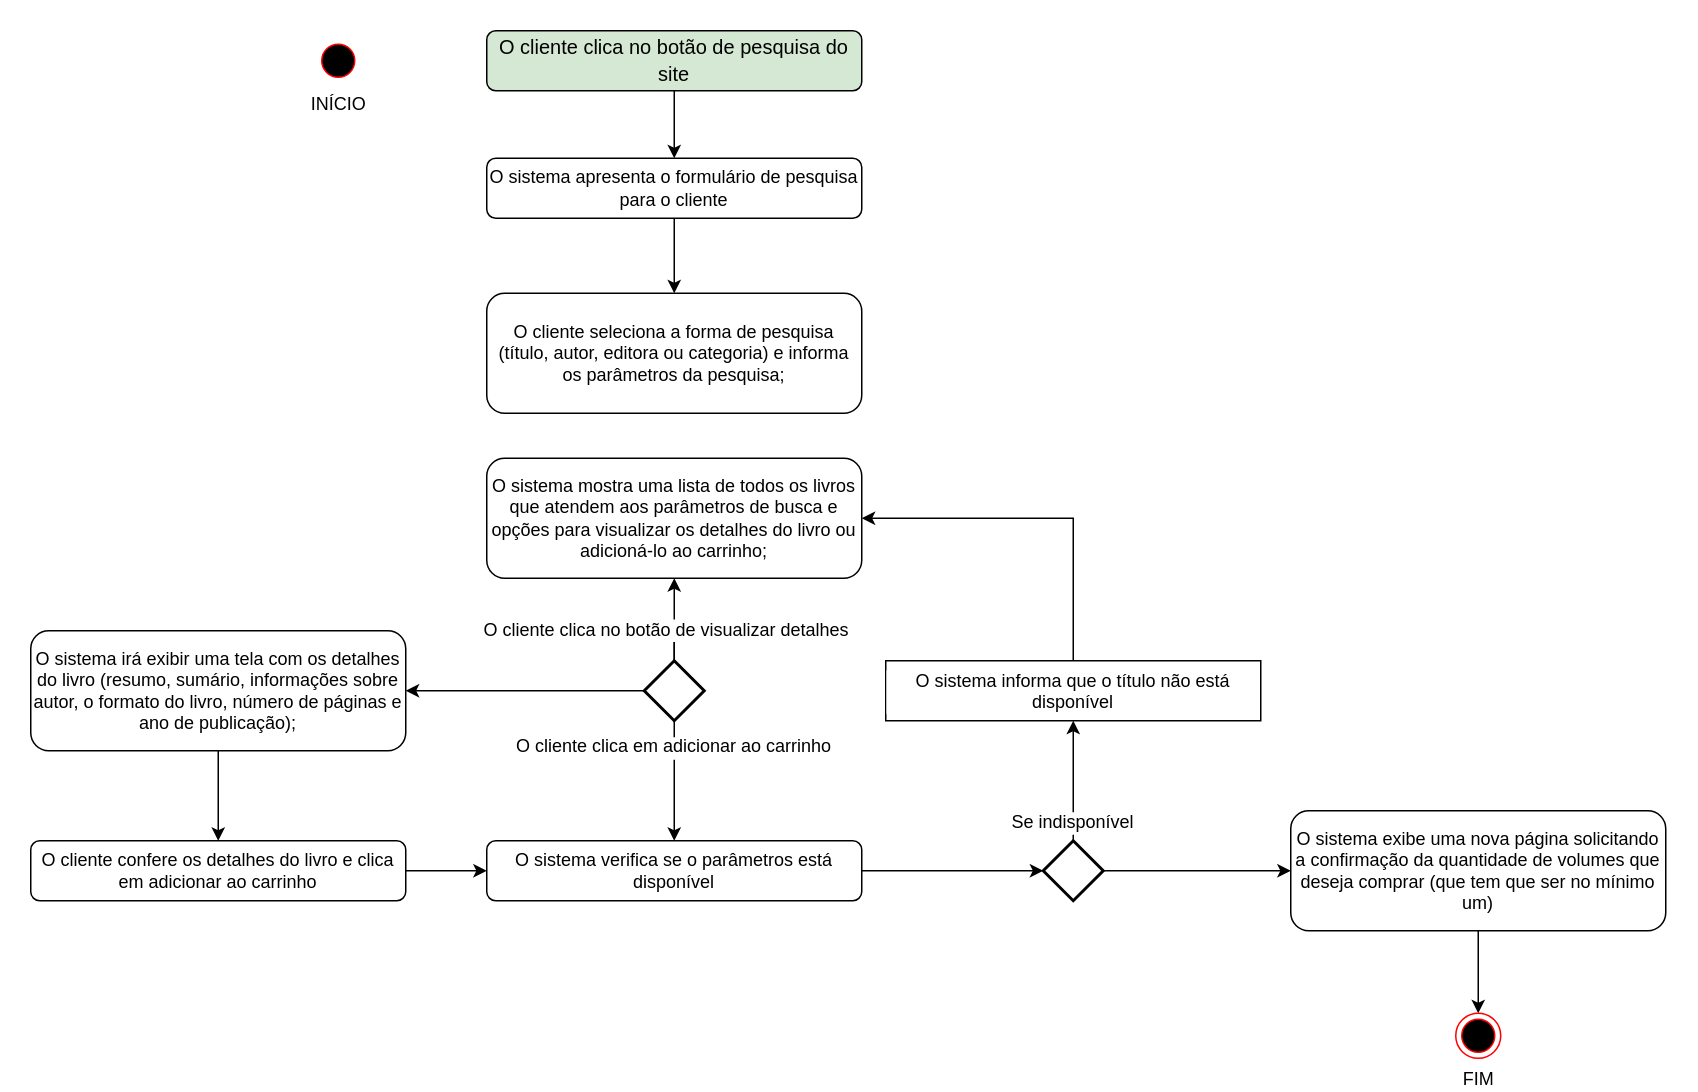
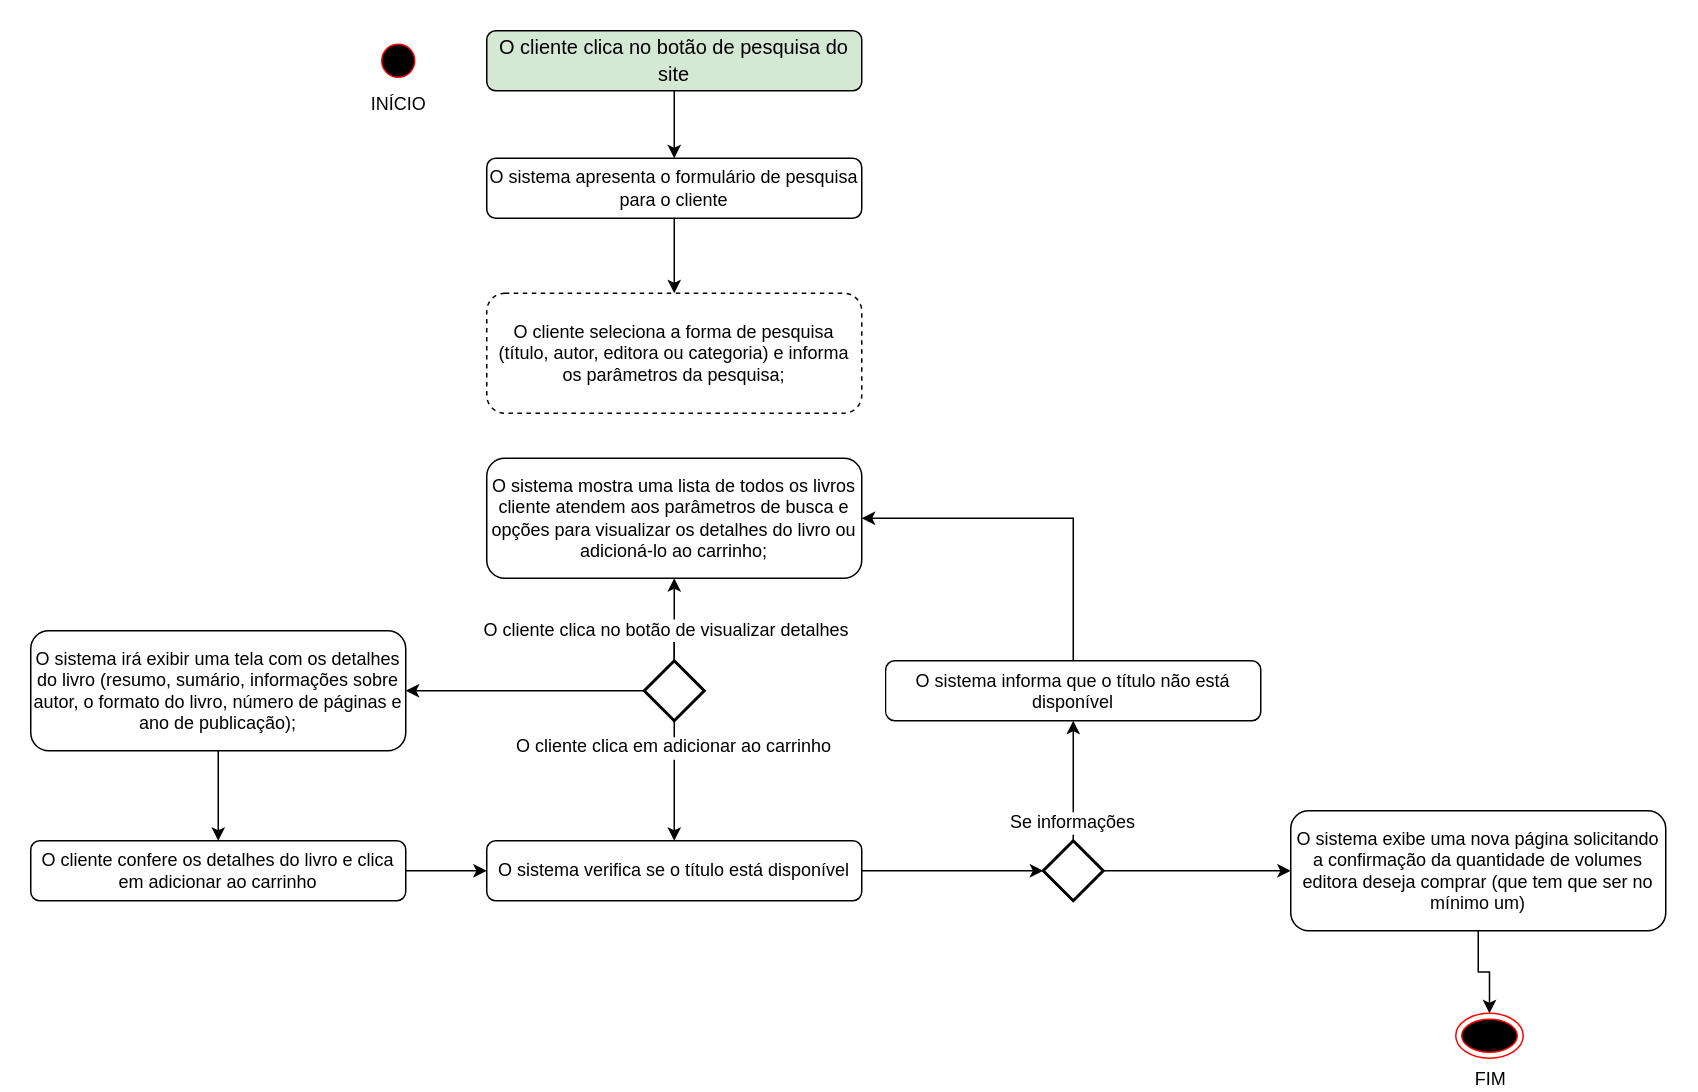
  <mxCell id="0" />
  <mxCell id="1" parent="0" />
- <mxCell id="2" value="INÍCIO" style="ellipse;html=1;shape=startState;fillColor=#000000;strokeColor=#ff0000;labelPosition=center;verticalLabelPosition=bottom;align=center;verticalAlign=top;" parent="1" vertex="1"><mxGeometry x="210" y="25" width="30" height="30" as="geometry" /></mxCell>
+ <mxCell id="2" value="INÍCIO" style="ellipse;html=1;shape=startState;fillColor=#000000;strokeColor=#ff0000;labelPosition=center;verticalLabelPosition=bottom;align=center;verticalAlign=top;" parent="1" vertex="1"><mxGeometry x="250" y="25" width="30" height="30" as="geometry" /></mxCell>
  <mxCell id="3" style="edgeStyle=orthogonalEdgeStyle;rounded=0;orthogonalLoop=1;jettySize=auto;html=1;" parent="1" source="4" target="6" edge="1"><mxGeometry relative="1" as="geometry" /></mxCell>
  <mxCell id="4" value="&lt;span class=&quot;TextRun SCXW67543880 BCX2&quot; style=&quot;font-size: 10pt; line-height: 17.267px; font-family: Arial, &amp;quot;Arial_EmbeddedFont&amp;quot;, &amp;quot;Arial_MSFontService&amp;quot;, sans-serif;&quot; data-contrast=&quot;auto&quot; lang=&quot;PT-BR&quot;&gt;O cliente clica no botão de pesquisa do site&lt;/span&gt;" style="rounded=1;whiteSpace=wrap;html=1;fillColor=#d5e8d4;" parent="1" vertex="1"><mxGeometry x="324" y="20" width="250" height="40" as="geometry" /></mxCell>
  <mxCell id="5" style="edgeStyle=orthogonalEdgeStyle;rounded=0;orthogonalLoop=1;jettySize=auto;html=1;" parent="1" source="6" target="7" edge="1"><mxGeometry relative="1" as="geometry" /></mxCell>
  <mxCell id="6" value="O sistema apresenta o formulário de pesquisa para o cliente" style="rounded=1;whiteSpace=wrap;html=1;" parent="1" vertex="1"><mxGeometry x="324" y="105" width="250" height="40" as="geometry" /></mxCell>
- <mxCell id="7" value="O cliente seleciona a forma de pesquisa (título, autor, editora ou categoria) e informa os parâmetros da pesquisa;" style="rounded=1;whiteSpace=wrap;html=1;" parent="1" vertex="1"><mxGeometry x="324" y="195" width="250" height="80" as="geometry" /></mxCell>
- <mxCell id="8" value="O sistema mostra uma lista de todos os livros que atendem aos parâmetros de busca e opções para visualizar os detalhes do livro ou adicioná-lo ao carrinho;" style="rounded=1;whiteSpace=wrap;html=1;" parent="1" vertex="1"><mxGeometry x="324" y="305" width="250" height="80" as="geometry" /></mxCell>
+ <mxCell id="7" value="O cliente seleciona a forma de pesquisa (título, autor, editora ou categoria) e informa os parâmetros da pesquisa;" style="rounded=1;whiteSpace=wrap;html=1;dashed=1;" parent="1" vertex="1"><mxGeometry x="324" y="195" width="250" height="80" as="geometry" /></mxCell>
+ <mxCell id="8" value="O sistema mostra uma lista de todos os livros cliente atendem aos parâmetros de busca e opções para visualizar os detalhes do livro ou adicioná-lo ao carrinho;" style="rounded=1;whiteSpace=wrap;html=1;" parent="1" vertex="1"><mxGeometry x="324" y="305" width="250" height="80" as="geometry" /></mxCell>
  <mxCell id="9" value="" style="edgeStyle=orthogonalEdgeStyle;rounded=0;orthogonalLoop=1;jettySize=auto;html=1;" parent="1" source="10" target="19" edge="1"><mxGeometry relative="1" as="geometry" /></mxCell>
  <mxCell id="10" value="O sistema irá exibir uma tela com os detalhes do livro (resumo, sumário, informações sobre autor, o formato do livro, número de páginas e ano de publicação);" style="whiteSpace=wrap;html=1;rounded=1;" parent="1" vertex="1"><mxGeometry x="20" y="420" width="250" height="80" as="geometry" /></mxCell>
  <mxCell id="11" style="edgeStyle=orthogonalEdgeStyle;rounded=0;orthogonalLoop=1;jettySize=auto;html=1;" parent="1" source="17" target="8" edge="1"><mxGeometry relative="1" as="geometry" /></mxCell>
  <mxCell id="12" style="edgeStyle=orthogonalEdgeStyle;rounded=0;orthogonalLoop=1;jettySize=auto;html=1;" parent="1" source="17" target="10" edge="1"><mxGeometry relative="1" as="geometry" /></mxCell>
  <mxCell id="13" style="edgeStyle=orthogonalEdgeStyle;rounded=0;orthogonalLoop=1;jettySize=auto;html=1;" edge="1" parent="1" source="14" target="28"><mxGeometry relative="1" as="geometry" /></mxCell>
- <mxCell id="14" value="&lt;font style=&quot;font-size: 12px;&quot;&gt;O sistema exibe uma nova página solicitando a confirmação da quantidade de volumes que deseja comprar (que tem que ser no mínimo um)&lt;/font&gt;" style="rounded=1;whiteSpace=wrap;html=1;strokeWidth=1;spacing=2;fontSize=12;" parent="1" vertex="1"><mxGeometry x="860" y="540" width="250" height="80" as="geometry" /></mxCell>
+ <mxCell id="14" value="&lt;font style=&quot;font-size: 12px;&quot;&gt;O sistema exibe uma nova página solicitando a confirmação da quantidade de volumes editora deseja comprar (que tem que ser no mínimo um)&lt;/font&gt;" style="rounded=1;whiteSpace=wrap;html=1;strokeWidth=1;spacing=2;fontSize=12;" parent="1" vertex="1"><mxGeometry x="860" y="540" width="250" height="80" as="geometry" /></mxCell>
  <mxCell id="15" value="" style="edgeStyle=orthogonalEdgeStyle;rounded=0;orthogonalLoop=1;jettySize=auto;html=1;" parent="1" source="17" target="21" edge="1"><mxGeometry relative="1" as="geometry" /></mxCell>
  <mxCell id="16" style="edgeStyle=orthogonalEdgeStyle;rounded=0;orthogonalLoop=1;jettySize=auto;html=1;" parent="1" source="17" target="22" edge="1"><mxGeometry relative="1" as="geometry" /></mxCell>
  <mxCell id="17" value="O cliente clica em adicionar ao carrinho" style="strokeWidth=2;shape=mxgraph.flowchart.decision;verticalAlign=top;labelPosition=center;verticalLabelPosition=bottom;align=center;spacing=5;labelBackgroundColor=default;" parent="1" vertex="1"><mxGeometry x="429" y="440" width="40" height="40" as="geometry" /></mxCell>
  <mxCell id="18" style="edgeStyle=orthogonalEdgeStyle;rounded=0;orthogonalLoop=1;jettySize=auto;html=1;" parent="1" source="19" target="21" edge="1"><mxGeometry relative="1" as="geometry" /></mxCell>
  <mxCell id="19" value="O cliente confere os detalhes do livro e clica em adicionar ao carrinho" style="rounded=1;whiteSpace=wrap;html=1;" parent="1" vertex="1"><mxGeometry x="20" y="560" width="250" height="40" as="geometry" /></mxCell>
  <mxCell id="20" style="edgeStyle=orthogonalEdgeStyle;rounded=0;orthogonalLoop=1;jettySize=auto;html=1;entryX=0;entryY=0.5;entryDx=0;entryDy=0;entryPerimeter=0;" parent="1" source="21" target="25" edge="1"><mxGeometry relative="1" as="geometry" /></mxCell>
- <mxCell id="21" value="O sistema verifica se o parâmetros está disponível" style="whiteSpace=wrap;html=1;rounded=1;strokeWidth=1;spacing=2;" parent="1" vertex="1"><mxGeometry x="324" y="560" width="250" height="40" as="geometry" /></mxCell>
+ <mxCell id="21" value="O sistema verifica se o título está disponível" style="whiteSpace=wrap;html=1;rounded=1;strokeWidth=1;spacing=2;" parent="1" vertex="1"><mxGeometry x="324" y="560" width="250" height="40" as="geometry" /></mxCell>
  <mxCell id="22" value="O cliente clica no botão de visualizar detalhes" style="text;html=1;strokeColor=none;fillColor=none;align=center;verticalAlign=middle;whiteSpace=wrap;rounded=0;labelBackgroundColor=default;" parent="1" vertex="1"><mxGeometry x="316" y="405" width="256" height="30" as="geometry" /></mxCell>
  <mxCell id="23" value="" style="edgeStyle=orthogonalEdgeStyle;rounded=0;orthogonalLoop=1;jettySize=auto;html=1;" parent="1" source="25" target="27" edge="1"><mxGeometry relative="1" as="geometry" /></mxCell>
  <mxCell id="24" style="edgeStyle=orthogonalEdgeStyle;rounded=0;orthogonalLoop=1;jettySize=auto;html=1;entryX=0;entryY=0.5;entryDx=0;entryDy=0;" parent="1" source="25" target="14" edge="1"><mxGeometry relative="1" as="geometry" /></mxCell>
- <mxCell id="25" value="Se indisponível" style="strokeWidth=2;shape=mxgraph.flowchart.decision;verticalAlign=bottom;labelPosition=center;verticalLabelPosition=top;align=center;spacing=5;labelBackgroundColor=default;" parent="1" vertex="1"><mxGeometry x="695" y="560" width="40" height="40" as="geometry" /></mxCell>
+ <mxCell id="25" value="Se informações" style="strokeWidth=2;shape=mxgraph.flowchart.decision;verticalAlign=bottom;labelPosition=center;verticalLabelPosition=top;align=center;spacing=5;labelBackgroundColor=default;" parent="1" vertex="1"><mxGeometry x="695" y="560" width="40" height="40" as="geometry" /></mxCell>
  <mxCell id="26" style="edgeStyle=orthogonalEdgeStyle;rounded=0;orthogonalLoop=1;jettySize=auto;html=1;entryX=1;entryY=0.5;entryDx=0;entryDy=0;exitX=0.5;exitY=0;exitDx=0;exitDy=0;" parent="1" source="27" target="8" edge="1"><mxGeometry relative="1" as="geometry" /></mxCell>
- <mxCell id="27" value="O sistema informa que o título não está disponível" style="whiteSpace=wrap;html=1;verticalAlign=top;strokeWidth=1;spacing=2;labelBackgroundColor=default;rounded=0;" parent="1" vertex="1"><mxGeometry x="590" y="440" width="250" height="40" as="geometry" /></mxCell>
- <mxCell id="28" value="FIM" style="ellipse;html=1;shape=endState;fillColor=#000000;strokeColor=#ff0000;labelPosition=center;verticalLabelPosition=bottom;align=center;verticalAlign=top;" vertex="1" parent="1"><mxGeometry x="970" y="675" width="30" height="30" as="geometry" /></mxCell>
+ <mxCell id="27" value="O sistema informa que o título não está disponível" style="rounded=1;whiteSpace=wrap;html=1;verticalAlign=top;strokeWidth=1;spacing=2;labelBackgroundColor=default;" parent="1" vertex="1"><mxGeometry x="590" y="440" width="250" height="40" as="geometry" /></mxCell>
+ <mxCell id="28" value="FIM" style="ellipse;html=1;shape=endState;fillColor=#000000;strokeColor=#ff0000;labelPosition=center;verticalLabelPosition=bottom;align=center;verticalAlign=top;" vertex="1" parent="1"><mxGeometry x="970" y="675" width="45" height="30" as="geometry" /></mxCell>
